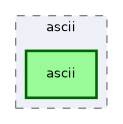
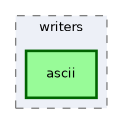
  digraph {
    compound=true
    rankdir=LR
    n1 [color=darkgreen fillcolor=palegreen fontname=Helvetica fontsize=10 label=ascii shape=box style="filled,bold,"]
    subgraph cluster_1 {
      bgcolor="#edf0f7"
      fontname=Helvetica
      fontsize=10
-     label=ascii
+     label=writers
      pencolor=grey50
      style="filled,dashed,"
      n1
    }
  }
